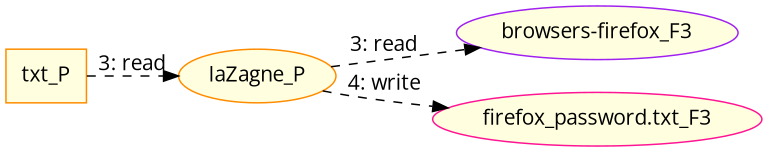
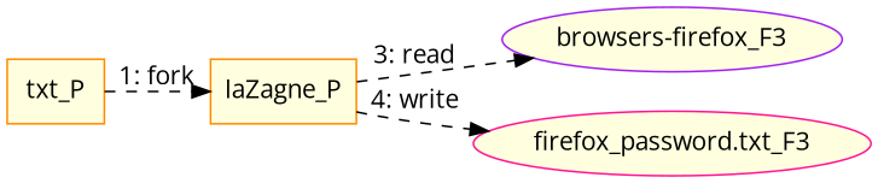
  digraph {
    engine=neato
    fixedsize=false
    fontname="Open Sans"
    fontsize=10
    nodesep=0.3
    rankdir=LR
    ranksep=0
    splines=true
    node [color=darkorange fillcolor=lightyellow fontname="Open Sans" node_type=Process shape=box style=filled]
    edge [fontname="Open Sans" style=dashed]
    n1 [label=txt_P]
-   laZagne_P [shape=ellipse]
+   laZagne_P
    "browsers-firefox_F3" [color=purple node_type=File shape=ellipse]
    "firefox_password.txt_F3" [color=deeppink node_type=File shape=ellipse]
-   n1 -> laZagne_P [label="3: read"]
+   n1 -> laZagne_P [label="1: fork"]
    laZagne_P -> "browsers-firefox_F3" [label="3: read"]
    laZagne_P -> "firefox_password.txt_F3" [label="4: write"]
  }
